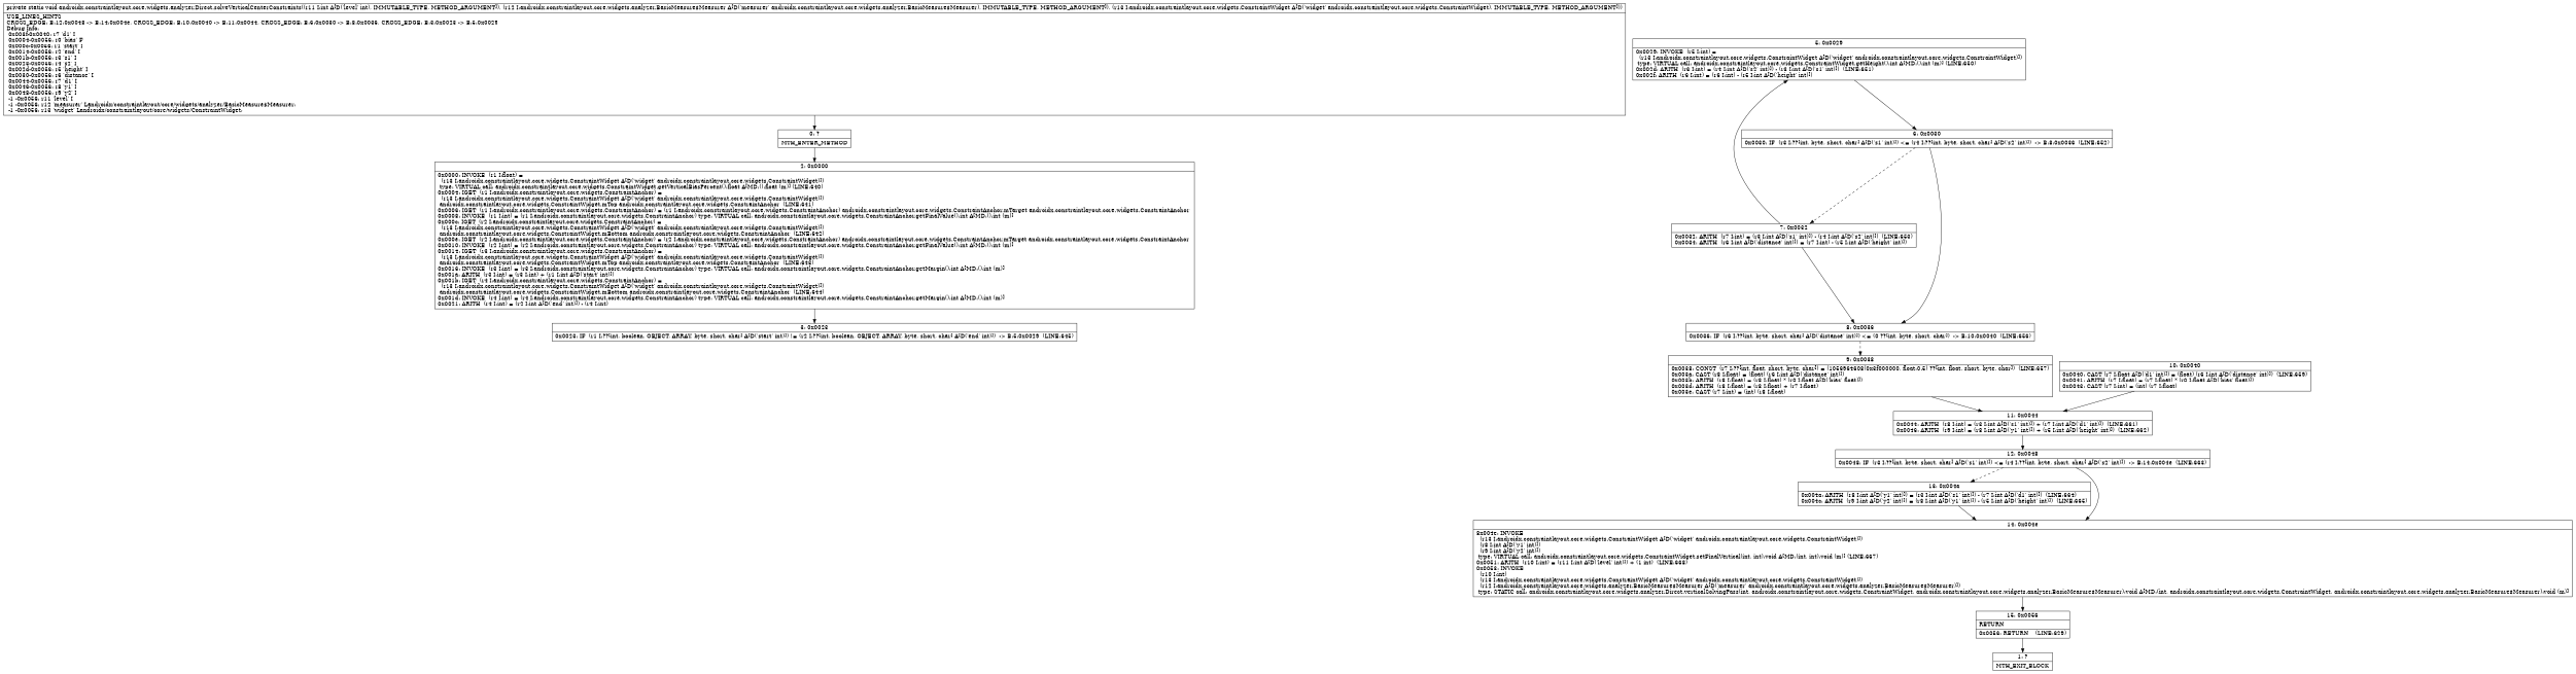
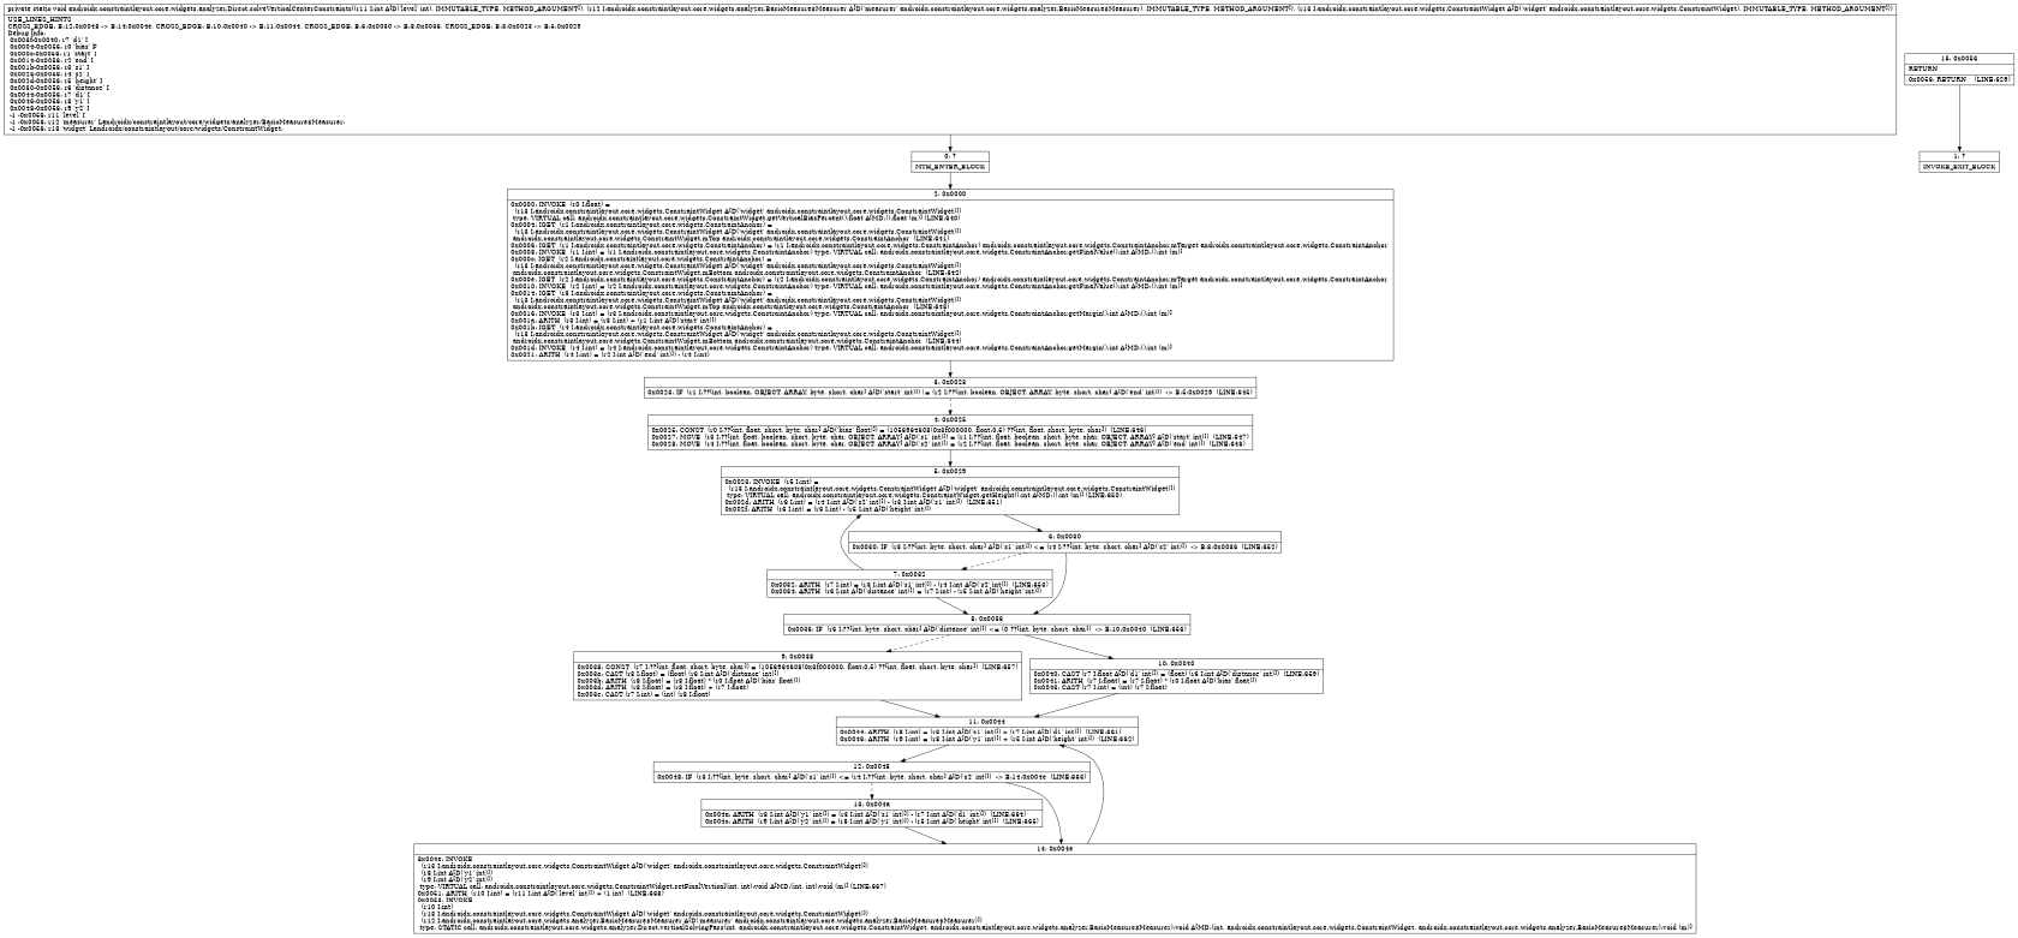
  digraph {
    node [shape=record]
-   n1 [label="{0\:\ ?|MTH_ENTER_METHOD\l}"]
-   n2 [label="{2\:\ 0x0000|0x0000: INVOKE  (r1 I:float) = \l  (r13 I:androidx.constraintlayout.core.widgets.ConstraintWidget A[D('widget' androidx.constraintlayout.core.widgets.ConstraintWidget)])\l type: VIRTUAL call: androidx.constraintlayout.core.widgets.ConstraintWidget.getVerticalBiasPercent():float A[MD:():float (m)] (LINE:640)\l0x0004: IGET  (r1 I:androidx.constraintlayout.core.widgets.ConstraintAnchor) = \l  (r13 I:androidx.constraintlayout.core.widgets.ConstraintWidget A[D('widget' androidx.constraintlayout.core.widgets.ConstraintWidget)])\l androidx.constraintlayout.core.widgets.ConstraintWidget.mTop androidx.constraintlayout.core.widgets.ConstraintAnchor  (LINE:641)\l0x0006: IGET  (r1 I:androidx.constraintlayout.core.widgets.ConstraintAnchor) = (r1 I:androidx.constraintlayout.core.widgets.ConstraintAnchor) androidx.constraintlayout.core.widgets.ConstraintAnchor.mTarget androidx.constraintlayout.core.widgets.ConstraintAnchor \l0x0008: INVOKE  (r1 I:int) = (r1 I:androidx.constraintlayout.core.widgets.ConstraintAnchor) type: VIRTUAL call: androidx.constraintlayout.core.widgets.ConstraintAnchor.getFinalValue():int A[MD:():int (m)]\l0x000c: IGET  (r2 I:androidx.constraintlayout.core.widgets.ConstraintAnchor) = \l  (r13 I:androidx.constraintlayout.core.widgets.ConstraintWidget A[D('widget' androidx.constraintlayout.core.widgets.ConstraintWidget)])\l androidx.constraintlayout.core.widgets.ConstraintWidget.mBottom androidx.constraintlayout.core.widgets.ConstraintAnchor  (LINE:642)\l0x000e: IGET  (r2 I:androidx.constraintlayout.core.widgets.ConstraintAnchor) = (r2 I:androidx.constraintlayout.core.widgets.ConstraintAnchor) androidx.constraintlayout.core.widgets.ConstraintAnchor.mTarget androidx.constraintlayout.core.widgets.ConstraintAnchor \l0x0010: INVOKE  (r2 I:int) = (r2 I:androidx.constraintlayout.core.widgets.ConstraintAnchor) type: VIRTUAL call: androidx.constraintlayout.core.widgets.ConstraintAnchor.getFinalValue():int A[MD:():int (m)]\l0x0014: IGET  (r3 I:androidx.constraintlayout.core.widgets.ConstraintAnchor) = \l  (r13 I:androidx.constraintlayout.core.widgets.ConstraintWidget A[D('widget' androidx.constraintlayout.core.widgets.ConstraintWidget)])\l androidx.constraintlayout.core.widgets.ConstraintWidget.mTop androidx.constraintlayout.core.widgets.ConstraintAnchor  (LINE:643)\l0x0016: INVOKE  (r3 I:int) = (r3 I:androidx.constraintlayout.core.widgets.ConstraintAnchor) type: VIRTUAL call: androidx.constraintlayout.core.widgets.ConstraintAnchor.getMargin():int A[MD:():int (m)]\l0x001a: ARITH  (r3 I:int) = (r3 I:int) + (r1 I:int A[D('start' int)]) \l0x001b: IGET  (r4 I:androidx.constraintlayout.core.widgets.ConstraintAnchor) = \l  (r13 I:androidx.constraintlayout.core.widgets.ConstraintWidget A[D('widget' androidx.constraintlayout.core.widgets.ConstraintWidget)])\l androidx.constraintlayout.core.widgets.ConstraintWidget.mBottom androidx.constraintlayout.core.widgets.ConstraintAnchor  (LINE:644)\l0x001d: INVOKE  (r4 I:int) = (r4 I:androidx.constraintlayout.core.widgets.ConstraintAnchor) type: VIRTUAL call: androidx.constraintlayout.core.widgets.ConstraintAnchor.getMargin():int A[MD:():int (m)]\l0x0021: ARITH  (r4 I:int) = (r2 I:int A[D('end' int)]) \- (r4 I:int) \l}"]
+   n1 [label="{0\:\ ?|MTH_ENTER_BLOCK\l}"]
+   n2 [label="{2\:\ 0x0000|0x0000: INVOKE  (r0 I:float) = \l  (r13 I:androidx.constraintlayout.core.widgets.ConstraintWidget A[D('widget' androidx.constraintlayout.core.widgets.ConstraintWidget)])\l type: VIRTUAL call: androidx.constraintlayout.core.widgets.ConstraintWidget.getVerticalBiasPercent():float A[MD:():float (m)] (LINE:640)\l0x0004: IGET  (r1 I:androidx.constraintlayout.core.widgets.ConstraintAnchor) = \l  (r13 I:androidx.constraintlayout.core.widgets.ConstraintWidget A[D('widget' androidx.constraintlayout.core.widgets.ConstraintWidget)])\l androidx.constraintlayout.core.widgets.ConstraintWidget.mTop androidx.constraintlayout.core.widgets.ConstraintAnchor  (LINE:641)\l0x0006: IGET  (r1 I:androidx.constraintlayout.core.widgets.ConstraintAnchor) = (r1 I:androidx.constraintlayout.core.widgets.ConstraintAnchor) androidx.constraintlayout.core.widgets.ConstraintAnchor.mTarget androidx.constraintlayout.core.widgets.ConstraintAnchor \l0x0008: INVOKE  (r1 I:int) = (r1 I:androidx.constraintlayout.core.widgets.ConstraintAnchor) type: VIRTUAL call: androidx.constraintlayout.core.widgets.ConstraintAnchor.getFinalValue():int A[MD:():int (m)]\l0x000c: IGET  (r2 I:androidx.constraintlayout.core.widgets.ConstraintAnchor) = \l  (r13 I:androidx.constraintlayout.core.widgets.ConstraintWidget A[D('widget' androidx.constraintlayout.core.widgets.ConstraintWidget)])\l androidx.constraintlayout.core.widgets.ConstraintWidget.mBottom androidx.constraintlayout.core.widgets.ConstraintAnchor  (LINE:642)\l0x000e: IGET  (r2 I:androidx.constraintlayout.core.widgets.ConstraintAnchor) = (r2 I:androidx.constraintlayout.core.widgets.ConstraintAnchor) androidx.constraintlayout.core.widgets.ConstraintAnchor.mTarget androidx.constraintlayout.core.widgets.ConstraintAnchor \l0x0010: INVOKE  (r2 I:int) = (r2 I:androidx.constraintlayout.core.widgets.ConstraintAnchor) type: VIRTUAL call: androidx.constraintlayout.core.widgets.ConstraintAnchor.getFinalValue():int A[MD:():int (m)]\l0x0014: IGET  (r3 I:androidx.constraintlayout.core.widgets.ConstraintAnchor) = \l  (r13 I:androidx.constraintlayout.core.widgets.ConstraintWidget A[D('widget' androidx.constraintlayout.core.widgets.ConstraintWidget)])\l androidx.constraintlayout.core.widgets.ConstraintWidget.mTop androidx.constraintlayout.core.widgets.ConstraintAnchor  (LINE:643)\l0x0016: INVOKE  (r3 I:int) = (r3 I:androidx.constraintlayout.core.widgets.ConstraintAnchor) type: VIRTUAL call: androidx.constraintlayout.core.widgets.ConstraintAnchor.getMargin():int A[MD:():int (m)]\l0x001a: ARITH  (r3 I:int) = (r3 I:int) + (r1 I:int A[D('start' int)]) \l0x001b: IGET  (r4 I:androidx.constraintlayout.core.widgets.ConstraintAnchor) = \l  (r13 I:androidx.constraintlayout.core.widgets.ConstraintWidget A[D('widget' androidx.constraintlayout.core.widgets.ConstraintWidget)])\l androidx.constraintlayout.core.widgets.ConstraintWidget.mBottom androidx.constraintlayout.core.widgets.ConstraintAnchor  (LINE:644)\l0x001d: INVOKE  (r4 I:int) = (r4 I:androidx.constraintlayout.core.widgets.ConstraintAnchor) type: VIRTUAL call: androidx.constraintlayout.core.widgets.ConstraintAnchor.getMargin():int A[MD:():int (m)]\l0x0021: ARITH  (r4 I:int) = (r2 I:int A[D('end' int)]) \- (r4 I:int) \l}"]
    n3 [label="{3\:\ 0x0023|0x0023: IF  (r1 I:??[int, boolean, OBJECT, ARRAY, byte, short, char] A[D('start' int)]) != (r2 I:??[int, boolean, OBJECT, ARRAY, byte, short, char] A[D('end' int)])  \-\> B:5:0x0029  (LINE:645)\l}"]
-   n5 [label="{5\:\ 0x0029|0x0029: INVOKE  (r5 I:int) = \l  (r13 I:androidx.constraintlayout.core.widgets.ConstraintWidget A[D('widget' androidx.constraintlayout.core.widgets.ConstraintWidget)])\l type: VIRTUAL call: androidx.constraintlayout.core.widgets.ConstraintWidget.getHeight():int A[MD:():int (m)] (LINE:650)\l0x002d: ARITH  (r6 I:int) = (r4 I:int A[D('s2' int)]) \- (r3 I:int A[D('s1' int)])  (LINE:651)\l0x002f: ARITH  (r6 I:int) = (r6 I:int) \- (r5 I:int A[D('height' int)]) \l}"]
+   n4 [label="{4\:\ 0x0025|0x0025: CONST  (r0 I:??[int, float, short, byte, char] A[D('bias' float)]) = (1056964608(0x3f000000, float:0.5) ??[int, float, short, byte, char])  (LINE:646)\l0x0027: MOVE  (r3 I:??[int, float, boolean, short, byte, char, OBJECT, ARRAY] A[D('s1' int)]) = (r1 I:??[int, float, boolean, short, byte, char, OBJECT, ARRAY] A[D('start' int)])  (LINE:647)\l0x0028: MOVE  (r4 I:??[int, float, boolean, short, byte, char, OBJECT, ARRAY] A[D('s2' int)]) = (r2 I:??[int, float, boolean, short, byte, char, OBJECT, ARRAY] A[D('end' int)])  (LINE:648)\l}"]
+   n5 [label="{5\:\ 0x0029|0x0023: INVOKE  (r5 I:int) = \l  (r13 I:androidx.constraintlayout.core.widgets.ConstraintWidget A[D('widget' androidx.constraintlayout.core.widgets.ConstraintWidget)])\l type: VIRTUAL call: androidx.constraintlayout.core.widgets.ConstraintWidget.getHeight():int A[MD:():int (m)] (LINE:650)\l0x002d: ARITH  (r6 I:int) = (r4 I:int A[D('s2' int)]) \- (r3 I:int A[D('s1' int)])  (LINE:651)\l0x002f: ARITH  (r6 I:int) = (r6 I:int) \- (r5 I:int A[D('height' int)]) \l}"]
    n6 [label="{6\:\ 0x0030|0x0030: IF  (r3 I:??[int, byte, short, char] A[D('s1' int)]) \<= (r4 I:??[int, byte, short, char] A[D('s2' int)])  \-\> B:8:0x0036  (LINE:652)\l}"]
    n7 [label="{7\:\ 0x0032|0x0032: ARITH  (r7 I:int) = (r3 I:int A[D('s1' int)]) \- (r4 I:int A[D('s2' int)])  (LINE:653)\l0x0034: ARITH  (r6 I:int A[D('distance' int)]) = (r7 I:int) \- (r5 I:int A[D('height' int)]) \l}"]
    n8 [label="{8\:\ 0x0036|0x0036: IF  (r6 I:??[int, byte, short, char] A[D('distance' int)]) \<= (0 ??[int, byte, short, char])  \-\> B:10:0x0040  (LINE:656)\l}"]
    n9 [label="{9\:\ 0x0038|0x0038: CONST  (r7 I:??[int, float, short, byte, char]) = (1056964608(0x3f000000, float:0.5) ??[int, float, short, byte, char])  (LINE:657)\l0x003a: CAST (r8 I:float) = (float) (r6 I:int A[D('distance' int)]) \l0x003b: ARITH  (r8 I:float) = (r8 I:float) * (r0 I:float A[D('bias' float)]) \l0x003d: ARITH  (r8 I:float) = (r8 I:float) + (r7 I:float) \l0x003e: CAST (r7 I:int) = (int) (r8 I:float) \l}"]
    n10 [label="{10\:\ 0x0040|0x0040: CAST (r7 I:float A[D('d1' int)]) = (float) (r6 I:int A[D('distance' int)])  (LINE:659)\l0x0041: ARITH  (r7 I:float) = (r7 I:float) * (r0 I:float A[D('bias' float)]) \l0x0043: CAST (r7 I:int) = (int) (r7 I:float) \l}"]
    n11 [label="{11\:\ 0x0044|0x0044: ARITH  (r8 I:int) = (r3 I:int A[D('s1' int)]) + (r7 I:int A[D('d1' int)])  (LINE:661)\l0x0046: ARITH  (r9 I:int) = (r8 I:int A[D('y1' int)]) + (r5 I:int A[D('height' int)])  (LINE:662)\l}"]
    n12 [label="{12\:\ 0x0048|0x0048: IF  (r3 I:??[int, byte, short, char] A[D('s1' int)]) \<= (r4 I:??[int, byte, short, char] A[D('s2' int)])  \-\> B:14:0x004e  (LINE:663)\l}"]
    n13 [label="{13\:\ 0x004a|0x004a: ARITH  (r8 I:int A[D('y1' int)]) = (r3 I:int A[D('s1' int)]) \- (r7 I:int A[D('d1' int)])  (LINE:664)\l0x004c: ARITH  (r9 I:int A[D('y2' int)]) = (r8 I:int A[D('y1' int)]) \- (r5 I:int A[D('height' int)])  (LINE:665)\l}"]
    n14 [label="{14\:\ 0x004e|8x004e: INVOKE  \l  (r13 I:androidx.constraintlayout.core.widgets.ConstraintWidget A[D('widget' androidx.constraintlayout.core.widgets.ConstraintWidget)])\l  (r8 I:int A[D('y1' int)])\l  (r9 I:int A[D('y2' int)])\l type: VIRTUAL call: androidx.constraintlayout.core.widgets.ConstraintWidget.setFinalVertical(int, int):void A[MD:(int, int):void (m)] (LINE:667)\l0x0051: ARITH  (r10 I:int) = (r11 I:int A[D('level' int)]) + (1 int)  (LINE:668)\l0x0053: INVOKE  \l  (r10 I:int)\l  (r13 I:androidx.constraintlayout.core.widgets.ConstraintWidget A[D('widget' androidx.constraintlayout.core.widgets.ConstraintWidget)])\l  (r12 I:androidx.constraintlayout.core.widgets.analyzer.BasicMeasure$Measurer A[D('measurer' androidx.constraintlayout.core.widgets.analyzer.BasicMeasure$Measurer)])\l type: STATIC call: androidx.constraintlayout.core.widgets.analyzer.Direct.verticalSolvingPass(int, androidx.constraintlayout.core.widgets.ConstraintWidget, androidx.constraintlayout.core.widgets.analyzer.BasicMeasure$Measurer):void A[MD:(int, androidx.constraintlayout.core.widgets.ConstraintWidget, androidx.constraintlayout.core.widgets.analyzer.BasicMeasure$Measurer):void (m)]\l}"]
    n15 [label="{15\:\ 0x0056|RETURN\l|0x0056: RETURN    (LINE:629)\l}"]
-   n16 [label="{1\:\ ?|MTH_EXIT_BLOCK\l}"]
+   n16 [label="{1\:\ ?|INVOKE_EXIT_BLOCK\l}"]
    n17 [label="{private static void androidx.constraintlayout.core.widgets.analyzer.Direct.solveVerticalCenterConstraints((r11 I:int A[D('level' int), IMMUTABLE_TYPE, METHOD_ARGUMENT]), (r12 I:androidx.constraintlayout.core.widgets.analyzer.BasicMeasure$Measurer A[D('measurer' androidx.constraintlayout.core.widgets.analyzer.BasicMeasure$Measurer), IMMUTABLE_TYPE, METHOD_ARGUMENT]), (r13 I:androidx.constraintlayout.core.widgets.ConstraintWidget A[D('widget' androidx.constraintlayout.core.widgets.ConstraintWidget), IMMUTABLE_TYPE, METHOD_ARGUMENT]))  | USE_LINES_HINTS\lCROSS_EDGE: B:12:0x0048 \-\> B:14:0x004e, CROSS_EDGE: B:10:0x0040 \-\> B:11:0x0044, CROSS_EDGE: B:6:0x0030 \-\> B:8:0x0036, CROSS_EDGE: B:3:0x0023 \-\> B:5:0x0029\lDebug Info:\l  0x003f\-0x0040: r7 'd1' I\l  0x0004\-0x0056: r0 'bias' F\l  0x000c\-0x0056: r1 'start' I\l  0x0014\-0x0056: r2 'end' I\l  0x001b\-0x0056: r3 's1' I\l  0x0023\-0x0056: r4 's2' I\l  0x002d\-0x0056: r5 'height' I\l  0x0030\-0x0056: r6 'distance' I\l  0x0044\-0x0056: r7 'd1' I\l  0x0046\-0x0056: r8 'y1' I\l  0x0048\-0x0056: r9 'y2' I\l  \-1 \-0x0056: r11 'level' I\l  \-1 \-0x0056: r12 'measurer' Landroidx\/constraintlayout\/core\/widgets\/analyzer\/BasicMeasure$Measurer;\l  \-1 \-0x0056: r13 'widget' Landroidx\/constraintlayout\/core\/widgets\/ConstraintWidget;\l}"]
    n1 -> n2
    n2 -> n3
+   n3 -> n4 [style=dashed]
+   n4 -> n5
    n5 -> n6
    n6 -> n7 [style=dashed]
    n6 -> n8
    n7 -> n5
    n7 -> n8
    n8 -> n9 [style=dashed]
+   n8 -> n10
    n9 -> n11
    n10 -> n11
    n11 -> n12
    n12 -> n13 [style=dashed]
    n12 -> n14
    n13 -> n14
-   n14 -> n15
+   n14 -> n11
    n15 -> n16
    n17 -> n1
  }
